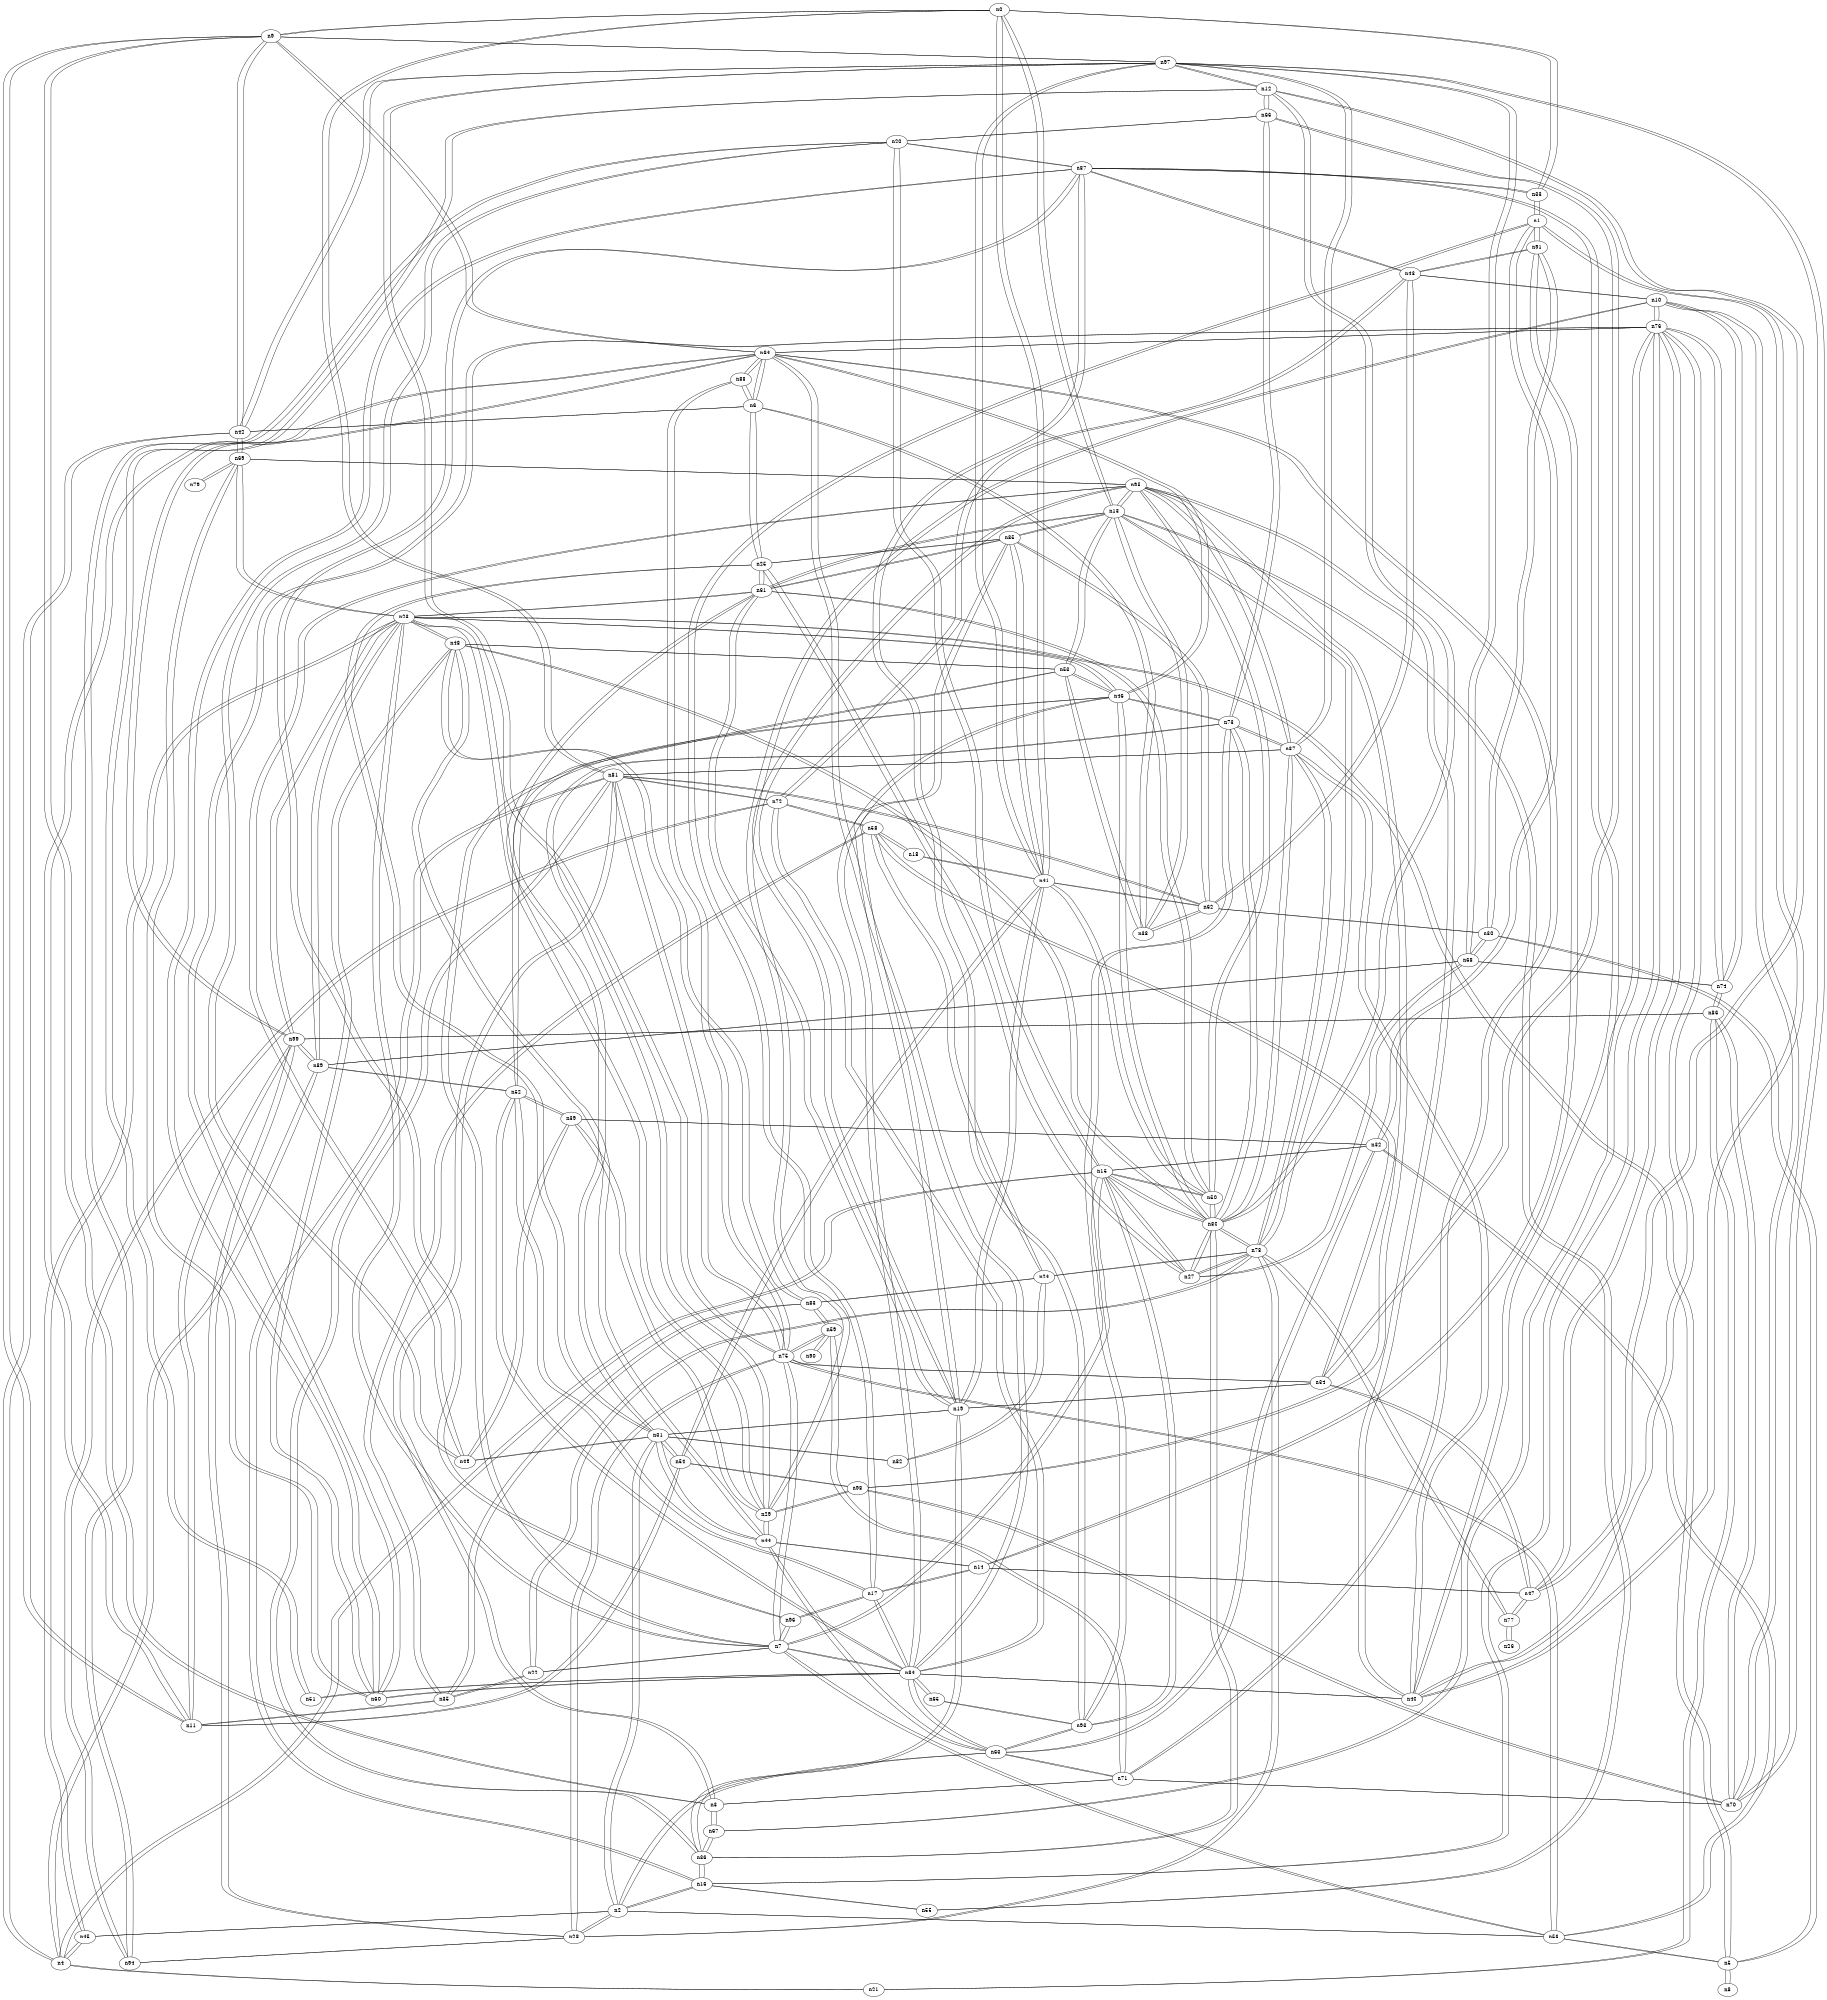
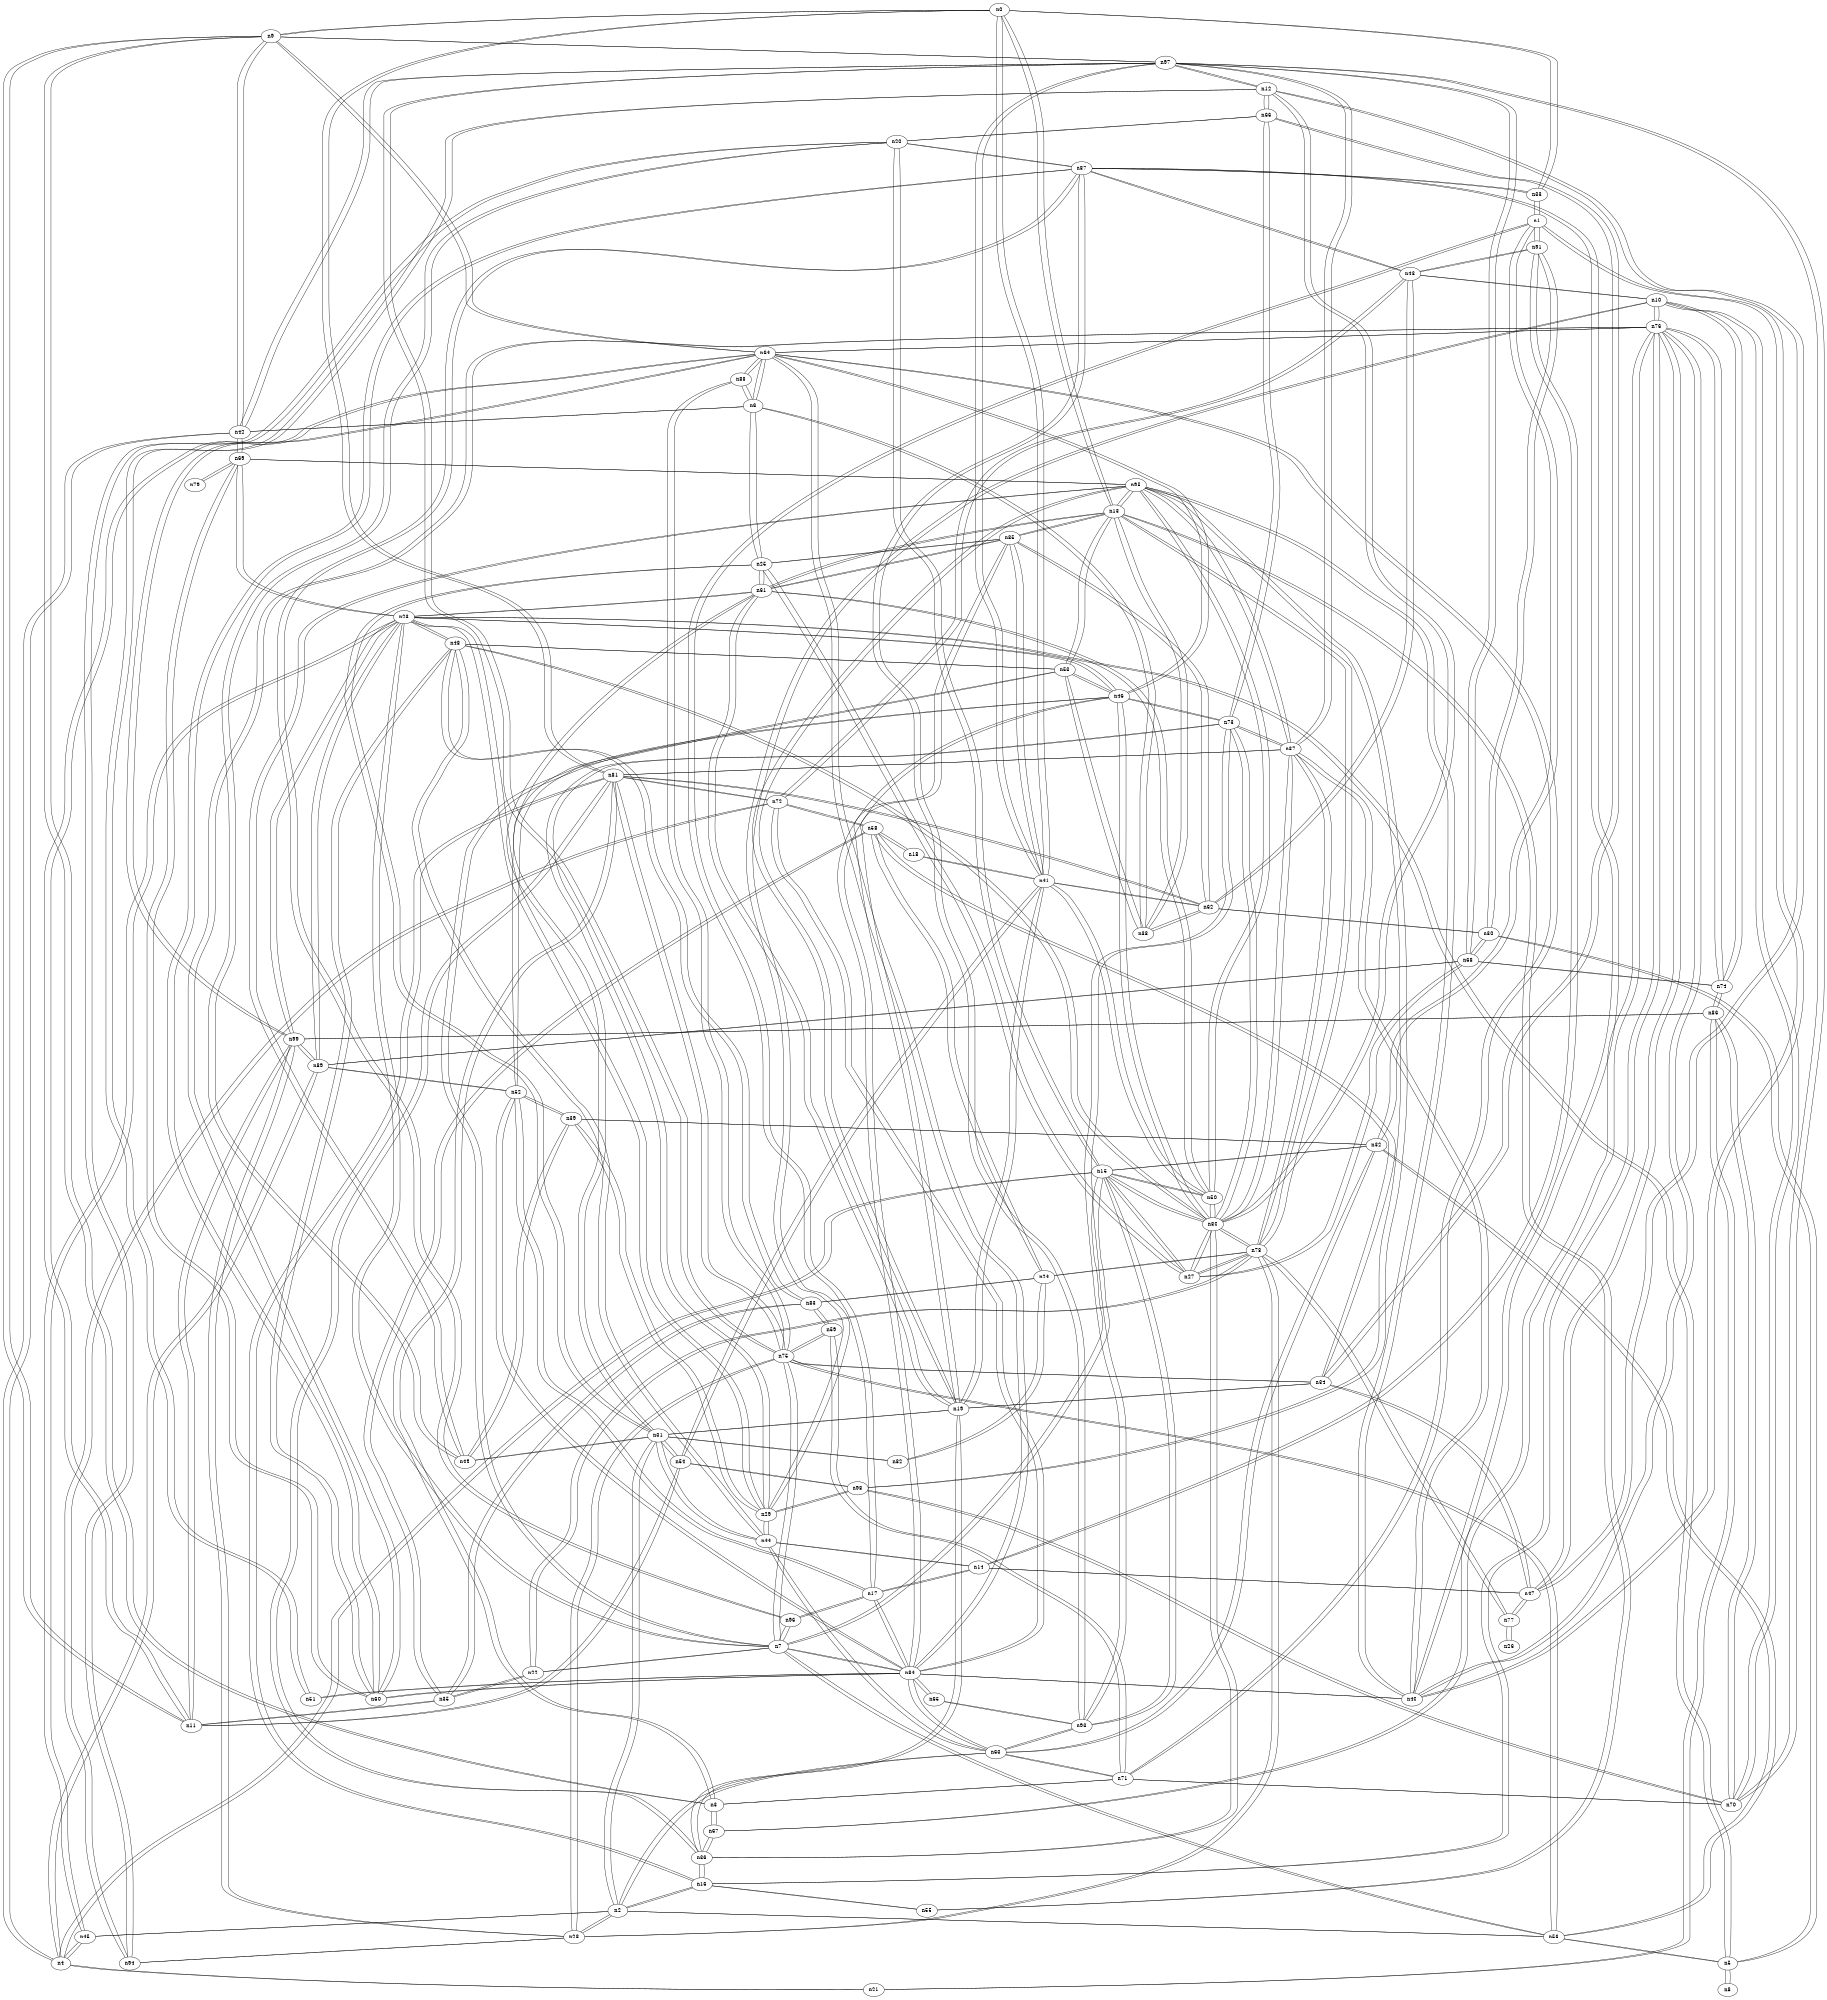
  graph {
    n0
    n9
    n13
    n33
    n41
    n81
    n3
    n42
    n64
    n11
    n97
    n38
    n53
    n55
    n61
    n78
    n85
    n95
    n1
    n87
    n54
    n50
    n18
    n19
    n62
    n16
    n75
    n36
    n37
    n72
    n17
    n32
    n40
    n91
    n84
    n96
    n14
    n52
    n56
    n63
    n15
    n39
    n76
    n30
    n43
    n2
    n28
    n31
    n45
    n99
    n94
    n25
    n44
    n49
    n82
    n4
    n23
    n5
    n7
    n71
    n93
    n67
    n70
    n59
    n21
    n89
    n80
    n20
    n27
    n86
    n6
    n69
    n68
    n8
    n46
    n29
    n48
    n88
    n22
    n35
    n73
    n34
    n51
    n60
    n65
    n12
    n10
    n74
    n98
    n47
    n58
    n83
    n66
    n77
    n24
    n79
    n26
-   n90
    n0 -- n9
    n0 -- n13
    n0 -- n33
    n0 -- n41
    n0 -- n81
    n9 -- n0
    n9 -- n3
    n9 -- n42
    n9 -- n64
    n9 -- n11
    n9 -- n97
    n13 -- n0
    n13 -- n38
    n13 -- n53
    n13 -- n55
    n13 -- n61
    n13 -- n78
    n13 -- n85
    n13 -- n95
    n33 -- n0
    n33 -- n1
    n33 -- n87
    n41 -- n0
    n41 -- n97
    n41 -- n85
    n41 -- n54
    n41 -- n50
    n41 -- n18
    n41 -- n19
    n41 -- n62
    n81 -- n0
    n81 -- n3
    n81 -- n62
    n81 -- n16
    n81 -- n75
    n81 -- n36
    n81 -- n37
    n81 -- n72
    n3 -- n9
    n3 -- n81
    n3 -- n71
    n3 -- n67
    n42 -- n9
    n42 -- n97
    n42 -- n4
    n42 -- n6
    n42 -- n69
    n64 -- n9
    n64 -- n11
    n64 -- n84
    n64 -- n76
    n64 -- n99
    n64 -- n71
    n64 -- n6
    n64 -- n46
    n64 -- n88
    n11 -- n9
    n11 -- n64
    n11 -- n54
    n11 -- n99
    n11 -- n35
    n97 -- n9
    n97 -- n41
    n97 -- n42
    n97 -- n75
    n97 -- n37
    n97 -- n70
    n97 -- n68
    n97 -- n12
    n38 -- n13
    n38 -- n53
    n38 -- n62
    n38 -- n6
    n53 -- n13
    n53 -- n38
    n53 -- n52
    n53 -- n46
    n53 -- n48
    n55 -- n13
    n55 -- n16
    n61 -- n13
    n61 -- n85
    n61 -- n50
    n61 -- n19
    n61 -- n31
    n61 -- n25
    n61 -- n23
    n78 -- n13
    n78 -- n37
    n78 -- n28
    n78 -- n80
    n78 -- n27
    n78 -- n22
    n78 -- n77
    n78 -- n24
    n85 -- n13
    n85 -- n41
    n85 -- n61
    n85 -- n19
    n85 -- n62
    n85 -- n25
    n95 -- n13
    n95 -- n50
    n95 -- n19
    n95 -- n37
    n95 -- n40
    n95 -- n49
    n95 -- n69
    n95 -- n98
    n1 -- n33
    n1 -- n17
    n1 -- n32
    n1 -- n40
    n1 -- n91
    n87 -- n33
    n87 -- n40
    n87 -- n96
    n87 -- n43
    n87 -- n93
    n87 -- n20
    n87 -- n60
    n54 -- n41
    n54 -- n11
    n54 -- n31
    n54 -- n98
    n50 -- n41
    n50 -- n61
    n50 -- n95
    n50 -- n15
    n50 -- n80
    n18 -- n41
    n18 -- n58
    n19 -- n41
    n19 -- n61
    n19 -- n85
    n19 -- n95
    n19 -- n36
    n19 -- n31
    n19 -- n34
    n62 -- n41
    n62 -- n81
    n62 -- n38
    n62 -- n85
    n62 -- n30
    n62 -- n43
    n16 -- n81
    n16 -- n55
    n16 -- n36
    n16 -- n76
    n16 -- n2
    n75 -- n81
    n75 -- n97
    n75 -- n56
    n75 -- n28
    n75 -- n7
    n75 -- n59
    n75 -- n88
    n75 -- n34
    n36 -- n81
    n36 -- n19
    n36 -- n16
    n36 -- n67
    n36 -- n80
    n37 -- n81
    n37 -- n97
    n37 -- n78
    n37 -- n95
    n37 -- n40
    n37 -- n80
    n37 -- n73
    n72 -- n81
    n72 -- n84
    n72 -- n43
    n72 -- n94
    n72 -- n58
    n17 -- n1
    n17 -- n84
    n17 -- n96
    n17 -- n14
    n17 -- n52
    n32 -- n1
    n32 -- n56
    n32 -- n63
    n32 -- n15
    n32 -- n39
    n40 -- n95
    n40 -- n1
    n40 -- n87
    n40 -- n37
    n40 -- n84
    n40 -- n76
    n91 -- n1
    n91 -- n14
    n91 -- n30
    n91 -- n43
    n84 -- n64
    n84 -- n72
    n84 -- n17
    n84 -- n40
    n84 -- n52
    n84 -- n63
    n84 -- n7
    n84 -- n46
    n84 -- n51
    n84 -- n60
    n84 -- n65
    n96 -- n87
    n96 -- n17
    n96 -- n7
    n14 -- n17
    n14 -- n91
    n14 -- n44
    n14 -- n47
    n52 -- n53
    n52 -- n17
    n52 -- n84
    n52 -- n39
    n52 -- n89
    n56 -- n75
    n56 -- n32
    n56 -- n2
    n56 -- n5
    n56 -- n7
    n63 -- n32
    n63 -- n84
    n63 -- n2
    n63 -- n44
    n63 -- n71
    n63 -- n93
    n15 -- n50
    n15 -- n32
    n15 -- n4
    n15 -- n7
    n15 -- n93
    n15 -- n80
    n15 -- n20
    n15 -- n27
    n39 -- n32
    n39 -- n52
    n39 -- n49
    n39 -- n29
    n76 -- n64
    n76 -- n16
    n76 -- n40
    n76 -- n67
    n76 -- n60
    n76 -- n10
    n76 -- n74
    n76 -- n47
    n30 -- n62
    n30 -- n91
    n30 -- n5
    n30 -- n68
    n43 -- n87
    n43 -- n62
    n43 -- n72
    n43 -- n91
    n43 -- n10
    n2 -- n16
    n2 -- n56
    n2 -- n63
    n2 -- n28
    n2 -- n31
    n2 -- n45
    n28 -- n78
    n28 -- n75
    n28 -- n2
    n28 -- n99
    n28 -- n94
    n31 -- n61
    n31 -- n54
    n31 -- n19
    n31 -- n2
    n31 -- n25
    n31 -- n44
    n31 -- n49
    n31 -- n82
    n45 -- n2
    n45 -- n4
    n45 -- n23
    n99 -- n64
    n99 -- n11
    n99 -- n28
    n99 -- n23
    n99 -- n89
    n99 -- n86
    n94 -- n72
    n94 -- n28
    n94 -- n20
    n25 -- n61
    n25 -- n85
    n25 -- n31
    n25 -- n27
    n25 -- n6
    n44 -- n14
    n44 -- n63
    n44 -- n31
    n44 -- n29
    n44 -- n48
    n49 -- n95
    n49 -- n39
    n49 -- n31
    n49 -- n20
    n82 -- n31
    n82 -- n24
    n4 -- n42
    n4 -- n15
    n4 -- n45
    n4 -- n21
    n4 -- n89
    n23 -- n61
    n23 -- n45
    n23 -- n99
    n23 -- n5
    n23 -- n7
    n23 -- n89
    n23 -- n69
    n23 -- n46
    n23 -- n29
    n23 -- n48
    n5 -- n56
    n5 -- n30
    n5 -- n23
    n5 -- n8
    n7 -- n75
    n7 -- n84
    n7 -- n96
    n7 -- n56
    n7 -- n15
    n7 -- n23
    n7 -- n46
    n7 -- n22
    n71 -- n3
    n71 -- n64
    n71 -- n63
    n71 -- n70
    n71 -- n59
    n93 -- n87
    n93 -- n63
    n93 -- n15
    n93 -- n73
    n93 -- n65
    n67 -- n3
    n67 -- n36
    n67 -- n76
    n70 -- n97
    n70 -- n71
    n70 -- n86
    n70 -- n10
    n70 -- n98
    n59 -- n75
    n59 -- n71
    n59 -- n83
-   n59 -- n90
    n21 -- n4
    n21 -- n86
    n89 -- n52
    n89 -- n99
    n89 -- n4
    n89 -- n23
    n89 -- n68
    n80 -- n78
    n80 -- n50
    n80 -- n36
    n80 -- n37
    n80 -- n15
    n80 -- n27
    n80 -- n46
    n80 -- n48
    n80 -- n73
    n80 -- n12
    n20 -- n87
    n20 -- n15
    n20 -- n94
    n20 -- n49
    n20 -- n66
    n27 -- n78
    n27 -- n15
    n27 -- n25
    n27 -- n80
    n27 -- n68
    n86 -- n99
    n86 -- n70
    n86 -- n21
    n86 -- n74
    n6 -- n42
    n6 -- n64
    n6 -- n38
    n6 -- n25
    n6 -- n88
    n69 -- n42
    n69 -- n95
    n69 -- n23
    n69 -- n60
    n69 -- n79
    n68 -- n97
    n68 -- n30
    n68 -- n89
    n68 -- n27
    n68 -- n74
    n8 -- n5
    n46 -- n64
    n46 -- n53
    n46 -- n84
    n46 -- n23
    n46 -- n7
    n46 -- n80
    n46 -- n73
    n29 -- n39
    n29 -- n44
    n29 -- n23
    n29 -- n73
    n29 -- n10
    n29 -- n98
    n48 -- n53
    n48 -- n44
    n48 -- n23
    n48 -- n80
    n48 -- n60
    n48 -- n83
    n88 -- n64
    n88 -- n75
    n88 -- n6
    n22 -- n78
    n22 -- n7
    n22 -- n35
    n35 -- n11
    n35 -- n22
    n35 -- n58
    n35 -- n83
    n73 -- n37
    n73 -- n93
    n73 -- n80
    n73 -- n46
    n73 -- n29
    n73 -- n66
    n34 -- n19
    n34 -- n75
    n34 -- n47
    n34 -- n58
    n34 -- n66
    n51 -- n84
    n51 -- n12
    n60 -- n87
    n60 -- n84
    n60 -- n76
    n60 -- n69
    n60 -- n48
    n65 -- n84
    n65 -- n93
    n12 -- n97
    n12 -- n80
    n12 -- n51
    n12 -- n47
    n12 -- n66
    n10 -- n76
    n10 -- n43
    n10 -- n70
    n10 -- n29
    n10 -- n74
    n74 -- n76
    n74 -- n86
    n74 -- n68
    n74 -- n10
    n98 -- n95
    n98 -- n54
    n98 -- n70
    n98 -- n29
    n47 -- n14
    n47 -- n76
    n47 -- n34
    n47 -- n12
    n47 -- n77
    n58 -- n18
    n58 -- n72
    n58 -- n35
    n58 -- n34
    n58 -- n24
    n83 -- n59
    n83 -- n48
    n83 -- n35
    n83 -- n24
    n66 -- n20
    n66 -- n73
    n66 -- n34
    n66 -- n12
    n77 -- n78
    n77 -- n47
    n77 -- n26
    n24 -- n78
    n24 -- n82
    n24 -- n58
    n24 -- n83
    n79 -- n69
    n26 -- n77
-   n90 -- n59
  }
